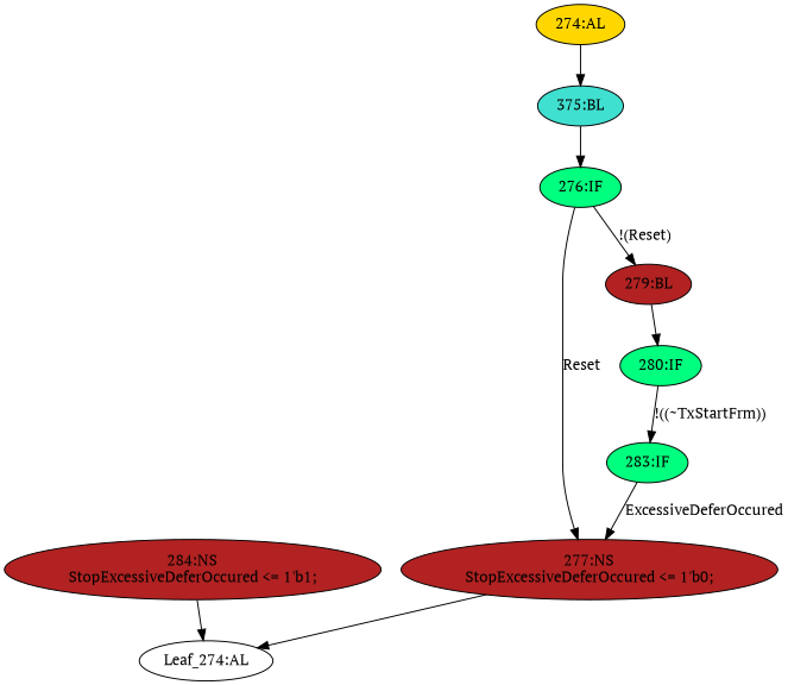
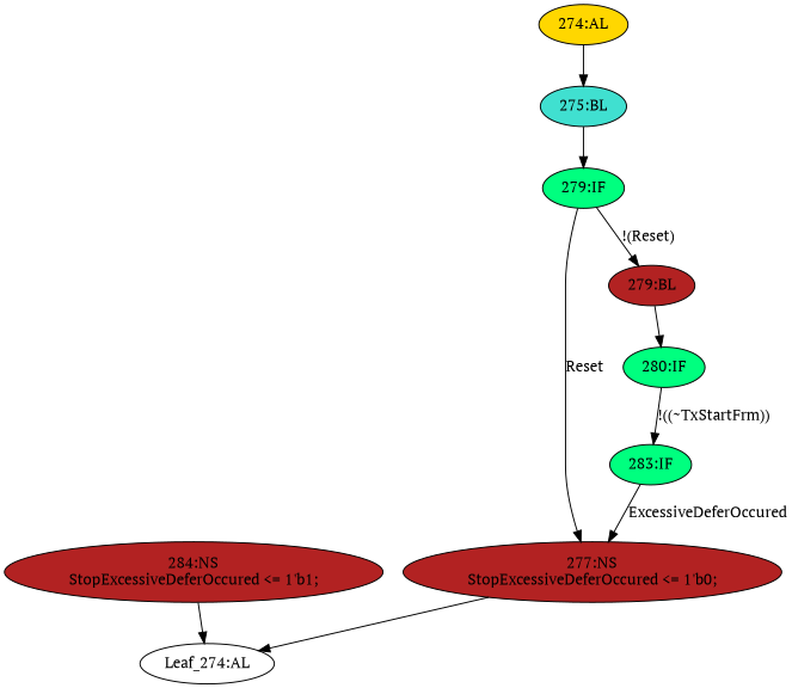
  strict digraph {
    fontname="PT Serif"
    node [fillcolor=firebrick fontname="PT Serif" statements="[]" style=filled typ=IfStatement]
    edge [cond="[]" fontname="PT Serif" lineno=None]
    n1 [ast="<pyverilog.vparser.ast.NonblockingSubstitution object at 0x7ff8277fd5d0>" label="277:NS\nStopExcessiveDeferOccured <= 1'b0;" statements="[<pyverilog.vparser.ast.NonblockingSubstitution object at 0x7ff8277fd5d0>]" typ=NonblockingSubstitution]
    n2 [def_var="['StopExcessiveDeferOccured']" label="Leaf_274:AL" fillcolor="" statements="" style="" typ=""]
    n3 [ast="<pyverilog.vparser.ast.IfStatement object at 0x7ff8277fd790>" fillcolor=springgreen label="283:IF"]
    n4 [ast="<pyverilog.vparser.ast.NonblockingSubstitution object at 0x7ff8277fd590>" label="284:NS\nStopExcessiveDeferOccured <= 1'b1;" statements="[<pyverilog.vparser.ast.NonblockingSubstitution object at 0x7ff8277fd590>]" typ=NonblockingSubstitution]
    n5 [ast="<pyverilog.vparser.ast.Block object at 0x7ff8277fd550>" label="279:BL" typ=Block]
    n6 [ast="<pyverilog.vparser.ast.IfStatement object at 0x7ff8277fd3d0>" fillcolor=springgreen label="280:IF"]
-   n7 [ast="<pyverilog.vparser.ast.IfStatement object at 0x7ff8277fd290>" fillcolor=springgreen label="276:IF"]
-   n8 [ast="<pyverilog.vparser.ast.Block object at 0x7ff8277fd350>" fillcolor=turquoise label="375:BL" typ=Block]
+   n7 [ast="<pyverilog.vparser.ast.IfStatement object at 0x7ff8277fd290>" fillcolor=springgreen label="279:IF"]
+   n8 [ast="<pyverilog.vparser.ast.Block object at 0x7ff8277fd350>" fillcolor=turquoise label="275:BL" typ=Block]
    n9 [ast="<pyverilog.vparser.ast.Always object at 0x7ff8277fd050>" clk_sens=False fillcolor=gold label="274:AL" sens="['MTxClk', 'Reset']" typ=Always use_var="['Reset', 'TxStartFrm', 'ExcessiveDeferOccured']"]
    n1 -> n2
    n3 -> n1 [cond="['ExcessiveDeferOccured']" label=ExcessiveDeferOccured lineno=283]
    n4 -> n2
    n5 -> n6
    n6 -> n3 [cond="['TxStartFrm']" label="!((~TxStartFrm))" lineno=280]
    n7 -> n1 [cond="['Reset']" label=Reset lineno=276]
    n7 -> n5 [cond="['Reset']" label="!(Reset)" lineno=276]
    n8 -> n7
    n9 -> n8
  }
